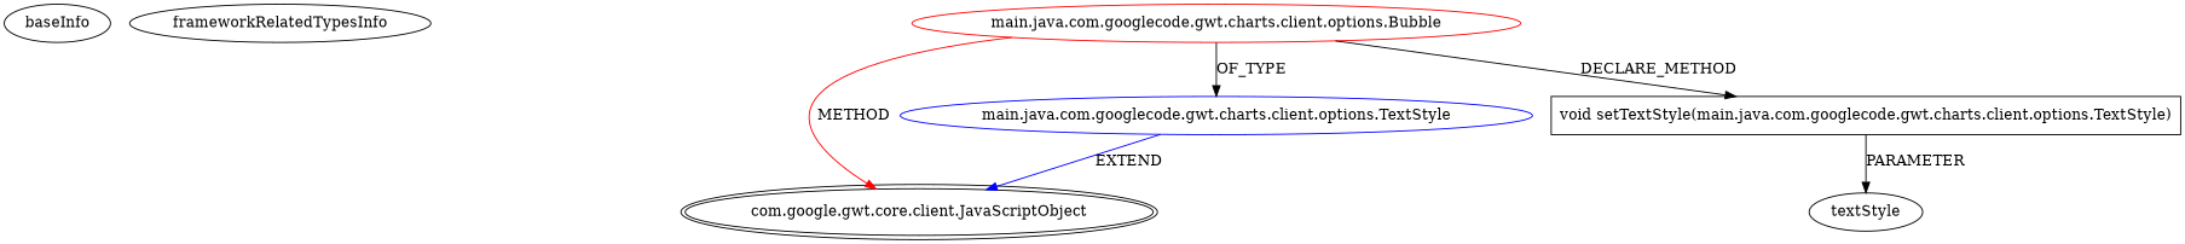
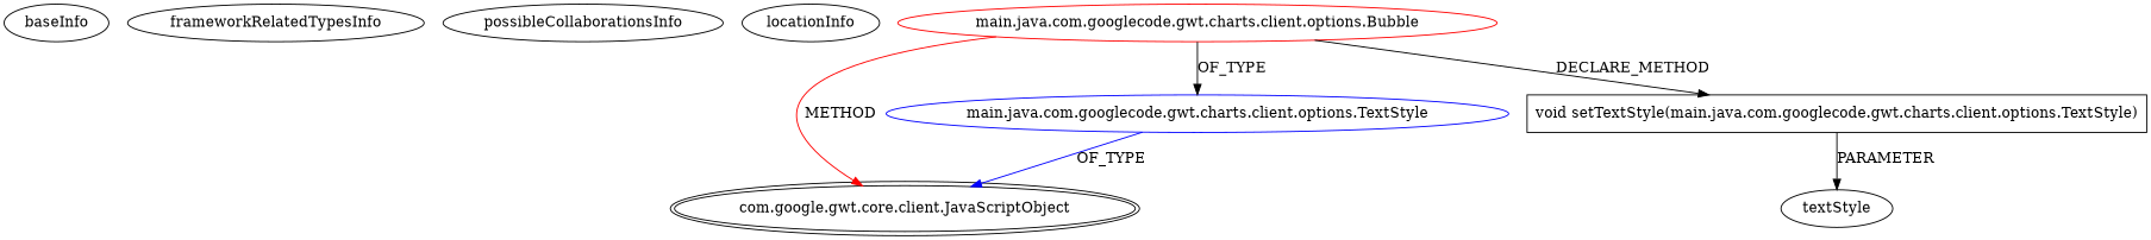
  digraph {
    baseInfo [category=extension_graph graphId=3276 isAnonymous=false possibleRelation=true]
    frameworkRelatedTypesInfo [0="com.google.gwt.core.client.JavaScriptObject"]
+   possibleCollaborationsInfo [0="3276~CLIENT_METHOD_DECLARATION-PARAMETER_DECLARATION-~com.google.gwt.core.client.JavaScriptObject ~com.google.gwt.core.client.JavaScriptObject ~false~false"]
+   locationInfo [contextSignature=Bubble filePath="/jnorthrup-gwt-charts/gwt-charts-master/gwt-charts/src/main/java/com/googlecode/gwt/charts/client/options/Bubble.java" graphId=3276 projectName="jnorthrup-gwt-charts"]
    n5 [color=red isFrameworkType=false label="main.java.com.googlecode.gwt.charts.client.options.Bubble" vertexType=ROOT_CLIENT_CLASS_DECLARATION]
    n6 [isFrameworkType=true label="com.google.gwt.core.client.JavaScriptObject" peripheries=2 vertexType=FRAMEWORK_CLASS_TYPE]
    n7 [isFrameworkType=false label="void setTextStyle(main.java.com.googlecode.gwt.charts.client.options.TextStyle)" shape=box vertexType=CLIENT_METHOD_DECLARATION]
    n8 [color=blue isFrameworkType=false label="main.java.com.googlecode.gwt.charts.client.options.TextStyle" vertexType=REFERENCE_CLIENT_CLASS_DECLARATION]
    n9 [isFrameworkType=false label=textStyle vertexType=PARAMETER_DECLARATION]
    n5 -> n6 [color=red label=METHOD]
    n5 -> n7 [label=DECLARE_METHOD]
    n5 -> n8 [label=OF_TYPE]
    n7 -> n9 [label=PARAMETER]
-   n8 -> n6 [color=blue label=EXTEND]
+   n8 -> n6 [color=blue label=OF_TYPE]
  }
